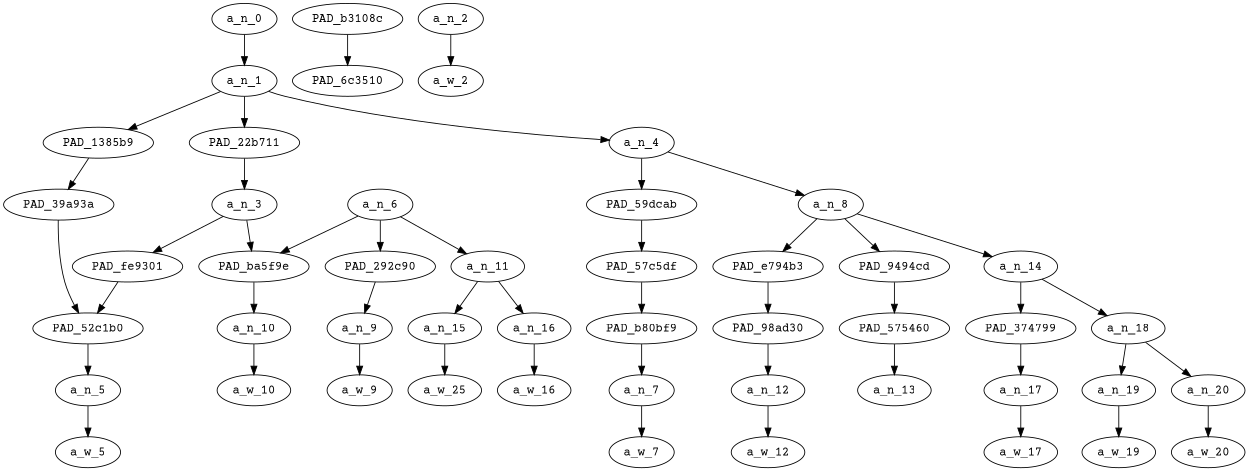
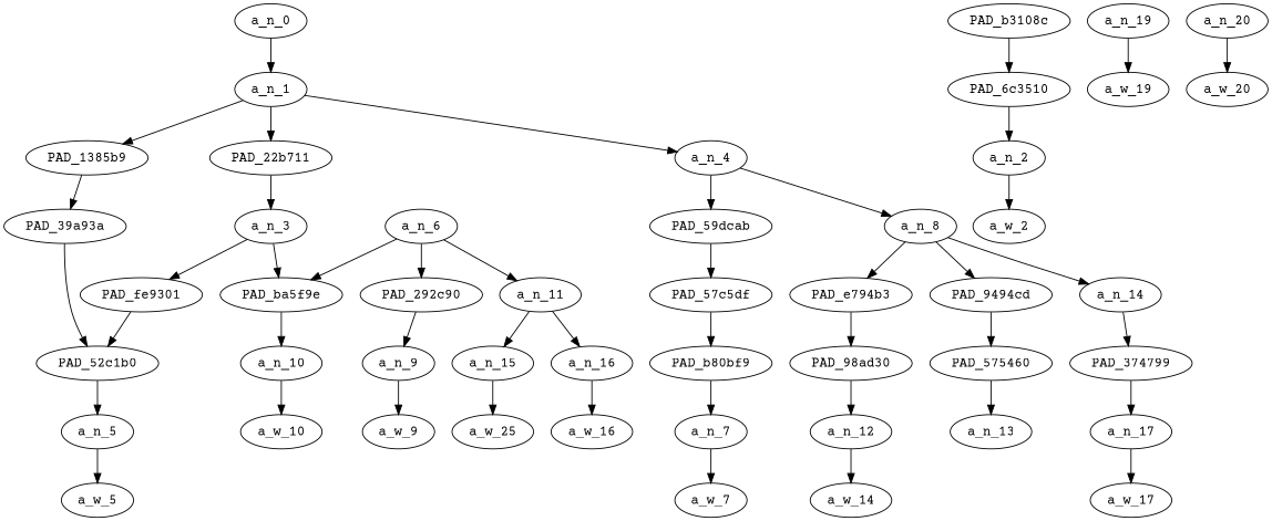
  strict digraph {
    fontname="Courier Prime"
    node [div_dir=1 fontname="Courier Prime" index=0 level=1 text_span="[0]" value=0.09135546]
    edge [fontname="Courier Prime"]
    a_n_0 [level=7 text_span="[0, 1, 2, 3, 4, 5, 6, 7, 8, 9, 10, 11]" value=1.00000001]
    a_n_1 [level=6 text_span="[0, 1, 2, 3, 4, 5, 6, 7, 8, 9, 10, 11]" value=0.99870511]
    PAD_1385b9 [level=5]
    PAD_22b711 [index=1 level=5 text_span="[1, 2, 3, 4, 5]" value=0.30313935]
    a_n_4 [index=2 level=5 text_span="[6, 7, 8, 9, 10, 11]" value=0.60291540]
    PAD_39a93a [level=4]
    a_n_3 [index=1 level=4 text_span="[1, 2, 3, 4, 5]" value=0.30313935]
    PAD_59dcab [index=2 level=4 text_span="[6]" value=0.04721634]
    a_n_8 [index=3 level=4 text_span="[7, 8, 9, 10, 11]" value=0.55472199]
    PAD_52c1b0 [div_dir=-1 index=1 level=2 text_span="[1]" value=0.05933525]
    PAD_fe9301 [div_dir=-1 index=1 level=3 text_span="[1]" value=0.05933525]
    PAD_ba5f9e [index=3 level=2 text_span="[3]" value=0.04682903]
    n13 [index=3 label=PAD_57c5df level=3 text_span="[6]" value=0.04721634]
    PAD_e794b3 [index=4 level=3 text_span="[7]" value=0.05962792]
    PAD_9494cd [index=5 level=3 text_span="[8]" value=0.35328841]
    a_n_14 [index=6 level=3 text_span="[9, 10, 11]" value=0.14077903]
    PAD_b3108c [level=3]
    PAD_6c3510 [level=2]
    a_n_2
    a_w_2 [div_dir=0 level=0 value=let]
    a_n_6 [index=2 level=3 text_span="[2, 3, 4, 5]" value=0.24341141]
    PAD_292c90 [index=2 level=2 text_span="[2]" value=0.05481252]
    a_n_11 [index=4 level=2 text_span="[4, 5]" value=0.14123470]
    a_n_5 [div_dir=-1 index=1 text_span="[1]" value=0.05933525]
    a_n_9 [index=2 text_span="[2]" value=0.05481252]
    a_n_10 [index=3 text_span="[3]" value=0.04682903]
    a_n_15 [index=4 text_span="[4]" value=0.06858189]
    a_n_16 [index=5 text_span="[5]" value=0.07221271]
    a_w_5 [div_dir=0 index=1 level=0 text_span="[1]" value=me]
    a_w_9 [div_dir=0 index=2 level=0 text_span="[2]" value=go]
    a_w_10 [div_dir=0 index=3 level=0 text_span="[3]" value=and]
    n32 [div_dir=0 index=4 label=a_w_25 level=0 text_span="[4]" value=watch]
    a_w_16 [div_dir=0 index=5 level=0 text_span="[5]" value=power]
    PAD_b80bf9 [index=5 level=2 text_span="[6]" value=0.04721634]
    PAD_98ad30 [index=6 level=2 text_span="[7]" value=0.05962792]
    n36 [index=7 label=PAD_575460 level=2 text_span="[8]" value=0.35328841]
    PAD_374799 [index=8 level=2 text_span="[9]" value=0.03902016]
-   a_n_18 [index=9 level=2 text_span="[10, 11]" value=0.10154903]
    a_n_7 [index=6 text_span="[6]" value=0.04721634]
    a_w_7 [div_dir=0 index=6 level=0 text_span="[6]" value=because]
    a_n_12 [index=7 text_span="[7]" value=0.05962792]
    a_n_13 [index=8 text_span="[8]" value=0.35328841]
    a_n_17 [index=9 text_span="[9]" value=0.03902016]
    a_n_19 [div_dir=-1 index=10 text_span="[10]" value=0.03474353]
    a_n_20 [index=11 text_span="[11]" value=0.06664366]
-   a_w_12 [div_dir=0 index=7 level=0 text_span="[7]" value=you]
+   a_w_12 [div_dir=0 index=7 level=0 text_span="[7]" value=you label=a_w_14]
    a_w_17 [div_dir=0 index=9 level=0 text_span="[9]" value=have]
    a_w_19 [div_dir=0 index=10 level=0 text_span="[10]" value=no]
    a_w_20 [div_dir=0 index=11 level=0 text_span="[11]" value=respect]
    a_n_0 -> a_n_1
    a_n_1 -> PAD_1385b9
    a_n_1 -> PAD_22b711
    a_n_1 -> a_n_4
    PAD_1385b9 -> PAD_39a93a
    PAD_22b711 -> a_n_3
    a_n_4 -> PAD_59dcab
    a_n_4 -> a_n_8
    PAD_39a93a -> PAD_52c1b0
    a_n_3 -> PAD_fe9301
    a_n_3 -> PAD_ba5f9e
    PAD_59dcab -> n13
    a_n_8 -> PAD_e794b3
    a_n_8 -> PAD_9494cd
    a_n_8 -> a_n_14
    PAD_52c1b0 -> a_n_5
    PAD_fe9301 -> PAD_52c1b0
    PAD_ba5f9e -> a_n_10
    n13 -> PAD_b80bf9
    PAD_e794b3 -> PAD_98ad30
    PAD_9494cd -> n36
    a_n_14 -> PAD_374799
-   a_n_14 -> a_n_18
    PAD_b3108c -> PAD_6c3510
+   PAD_6c3510 -> a_n_2
    a_n_2 -> a_w_2
    a_n_6 -> PAD_ba5f9e
    a_n_6 -> PAD_292c90
    a_n_6 -> a_n_11
    PAD_292c90 -> a_n_9
    a_n_11 -> a_n_15
    a_n_11 -> a_n_16
    a_n_5 -> a_w_5
    a_n_9 -> a_w_9
    a_n_10 -> a_w_10
    a_n_15 -> n32
    a_n_16 -> a_w_16
    PAD_b80bf9 -> a_n_7
    PAD_98ad30 -> a_n_12
    n36 -> a_n_13
    PAD_374799 -> a_n_17
-   a_n_18 -> a_n_19
-   a_n_18 -> a_n_20
    a_n_7 -> a_w_7
    a_n_12 -> a_w_12
    a_n_17 -> a_w_17
    a_n_19 -> a_w_19
    a_n_20 -> a_w_20
  }
